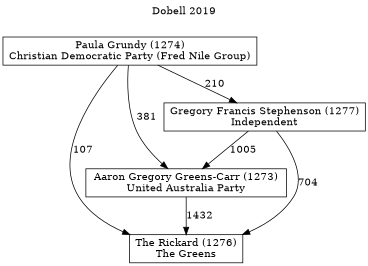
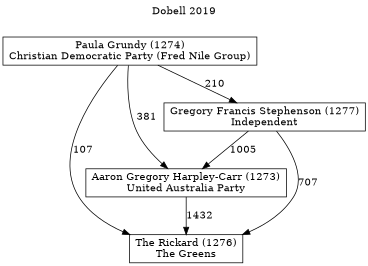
  digraph {
    label="Dobell 2019"
    labelloc=t
    mclimit=10
    node [shape=box]
-   n1 [label="Aaron Gregory Greens-Carr (1273)\nUnited Australia Party"]
+   n1 [label="Aaron Gregory Harpley-Carr (1273)\nUnited Australia Party"]
    n2 [label="The Rickard (1276)\nThe Greens"]
    n3 [label="Gregory Francis Stephenson (1277)\nIndependent"]
    n4 [label="Paula Grundy (1274)\nChristian Democratic Party (Fred Nile Group)"]
    n1 -> n2 [label=1432]
    n3 -> n1 [label=1005]
-   n3 -> n2 [label=704]
+   n3 -> n2 [label=707]
    n4 -> n1 [label=381]
    n4 -> n2 [label=107]
    n4 -> n3 [label=210]
  }
